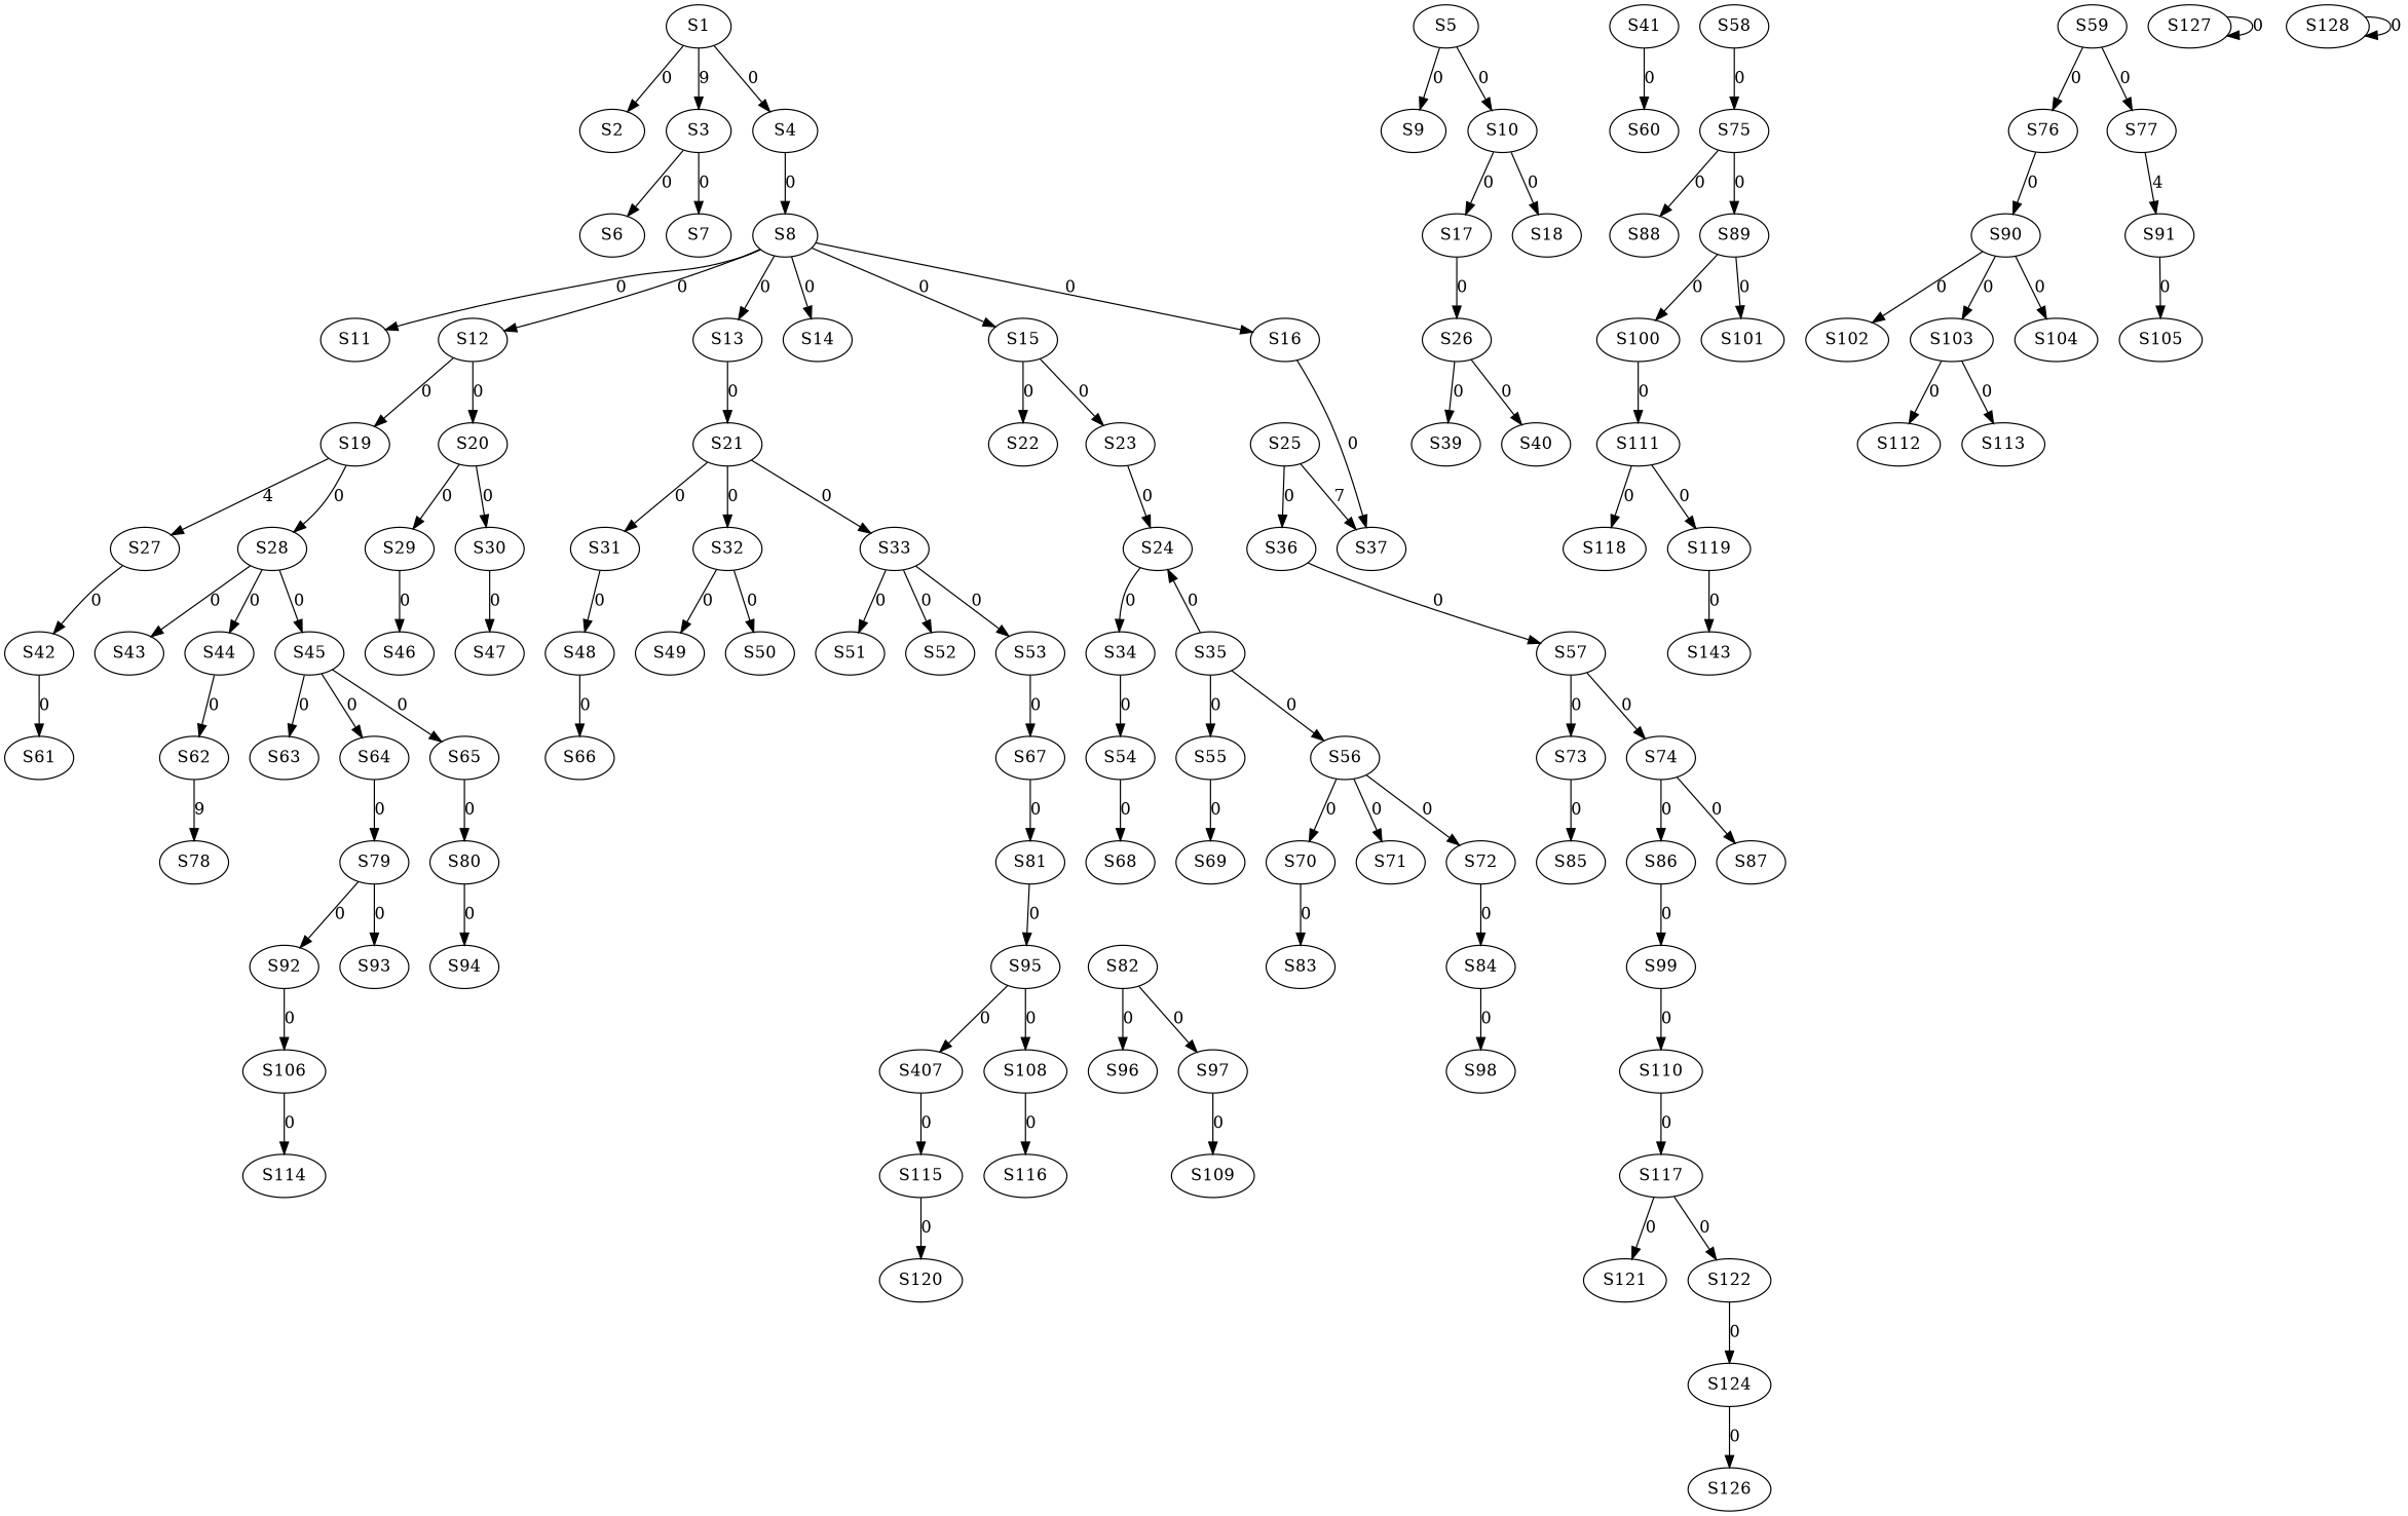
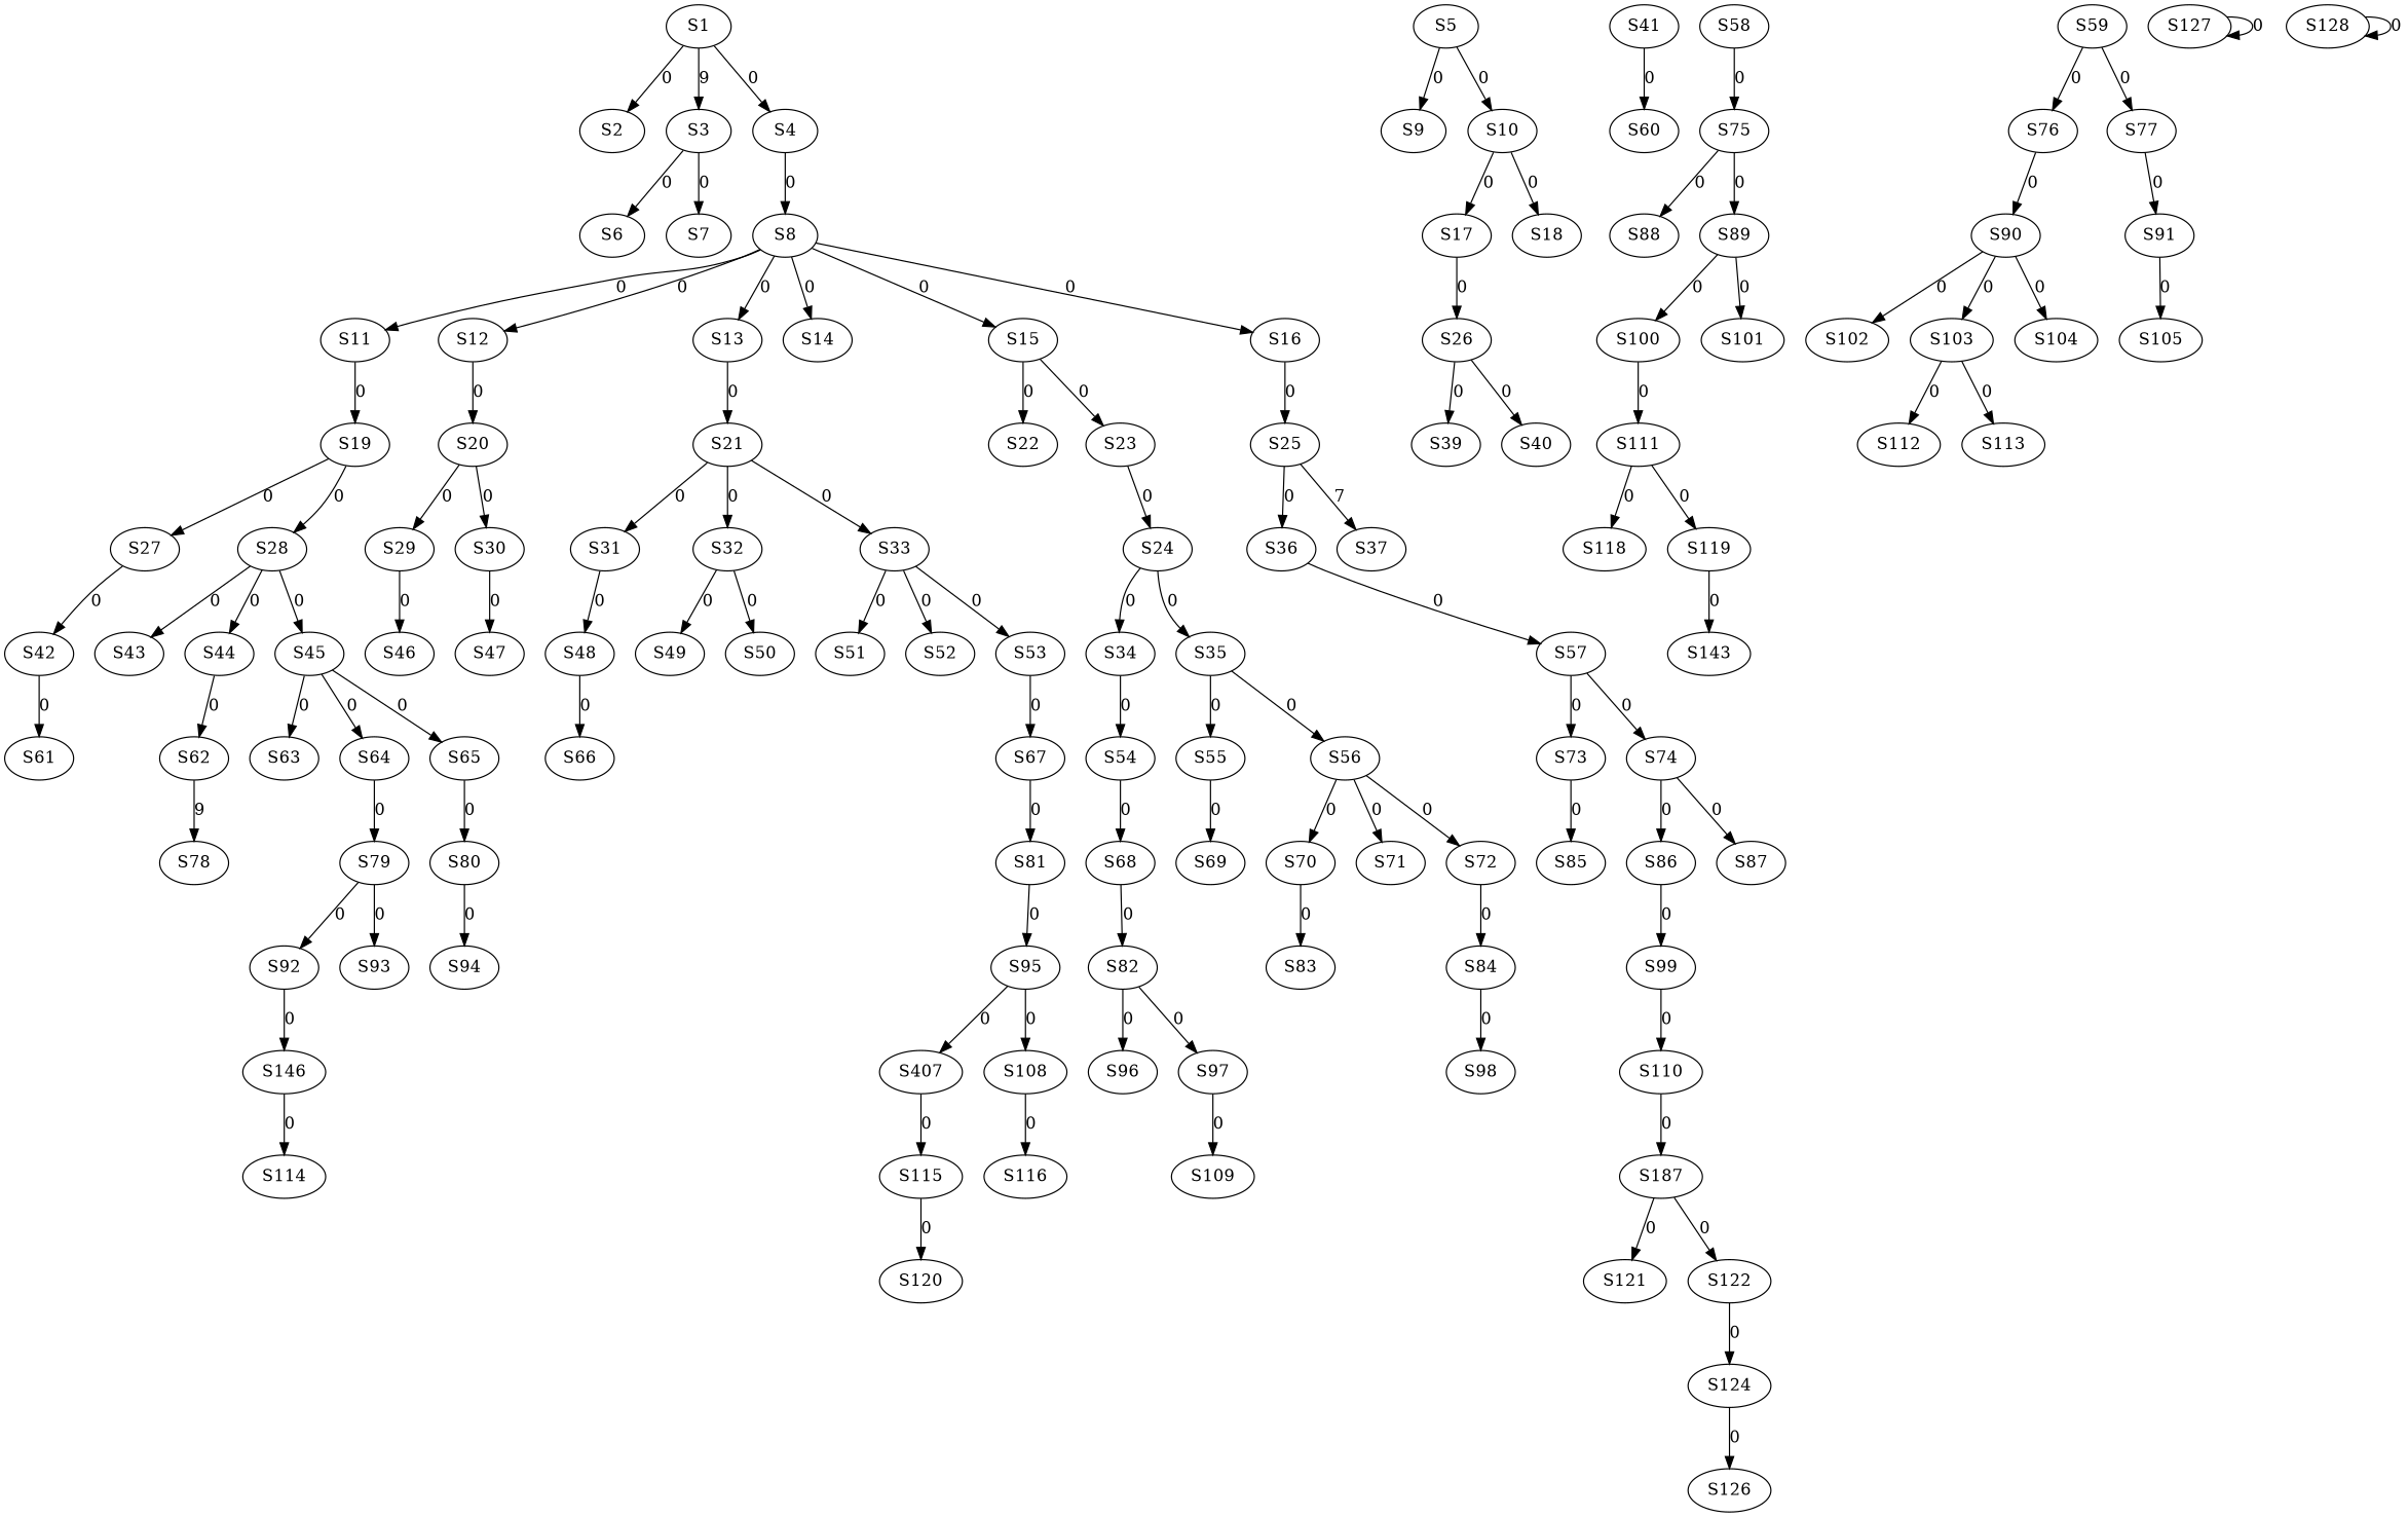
  strict digraph {
    S1
    S2
    S3
    S4
    S6
    S7
    S8
    S5
    S9
    S10
    S11
    S12
    S13
    S14
    S15
    S16
    S17
    S18
    S19
    S20
    S21
    S22
    S23
    S25
    S26
    S27
    S28
    S29
    S30
    S31
    S32
    S33
    S24
    S34
    S35
    S36
    S37
    S39
    S40
    S42
    S43
    S44
    S45
    S46
    S47
    S48
    S49
    S50
    S51
    S52
    S53
    S54
    S55
    S56
    S57
    S41
    S60
    S61
    S62
    S63
    S64
    S65
    S66
    S67
    S68
    S69
    S70
    S71
    S72
    S73
    S74
    S58
    S75
    S59
    S76
    S77
    S78
    S79
    S80
    S81
    S82
    S83
    S84
    S85
    S86
    S87
    S88
    S89
    S90
    S91
    S92
    S93
    S94
    S95
    S96
    S97
    S98
    S99
    S100
    S101
    S102
    S103
    S104
    S105
-   S106
+   S106 [label=S146]
    n106 [label=S407]
    S108
    S109
    S110
    S111
    S112
    S113
    S114
    S115
    S116
-   S117
+   S117 [label=S187]
    S118
    S119
    S120
    S121
    S122
    n122 [label=S143]
    S124
    S126
    S127
    S128
    S1 -> S2 [label=0]
    S1 -> S3 [label=9]
    S1 -> S4 [label=0]
    S3 -> S6 [label=0]
    S3 -> S7 [label=0]
    S4 -> S8 [label=0]
    S8 -> S11 [label=0]
    S8 -> S12 [label=0]
    S8 -> S13 [label=0]
    S8 -> S14 [label=0]
    S8 -> S15 [label=0]
    S8 -> S16 [label=0]
    S5 -> S9 [label=0]
    S5 -> S10 [label=0]
    S10 -> S17 [label=0]
    S10 -> S18 [label=0]
-   S12 -> S19 [label=0]
+   S11 -> S19 [label=0]
    S12 -> S20 [label=0]
    S13 -> S21 [label=0]
    S15 -> S22 [label=0]
    S15 -> S23 [label=0]
-   S16 -> S37 [label=0]
+   S16 -> S25 [label=0]
    S17 -> S26 [label=0]
-   S19 -> S27 [label=4]
+   S19 -> S27 [label=0]
    S19 -> S28 [label=0]
    S20 -> S29 [label=0]
    S20 -> S30 [label=0]
    S21 -> S31 [label=0]
    S21 -> S32 [label=0]
    S21 -> S33 [label=0]
    S23 -> S24 [label=0]
    S25 -> S36 [label=0]
    S25 -> S37 [label=7]
    S26 -> S39 [label=0]
    S26 -> S40 [label=0]
    S27 -> S42 [label=0]
    S28 -> S43 [label=0]
    S28 -> S44 [label=0]
    S28 -> S45 [label=0]
    S29 -> S46 [label=0]
    S30 -> S47 [label=0]
    S31 -> S48 [label=0]
    S32 -> S49 [label=0]
    S32 -> S50 [label=0]
    S33 -> S51 [label=0]
    S33 -> S52 [label=0]
    S33 -> S53 [label=0]
    S24 -> S34 [label=0]
-   S35 -> S24 [label=0]
+   S24 -> S35 [label=0]
    S34 -> S54 [label=0]
    S35 -> S55 [label=0]
    S35 -> S56 [label=0]
    S36 -> S57 [label=0]
    S42 -> S61 [label=0]
    S44 -> S62 [label=0]
    S45 -> S63 [label=0]
    S45 -> S64 [label=0]
    S45 -> S65 [label=0]
    S48 -> S66 [label=0]
    S53 -> S67 [label=0]
    S54 -> S68 [label=0]
    S55 -> S69 [label=0]
    S56 -> S70 [label=0]
    S56 -> S71 [label=0]
    S56 -> S72 [label=0]
    S57 -> S73 [label=0]
    S57 -> S74 [label=0]
    S41 -> S60 [label=0]
    S62 -> S78 [label=9]
    S64 -> S79 [label=0]
    S65 -> S80 [label=0]
    S67 -> S81 [label=0]
+   S68 -> S82 [label=0]
    S70 -> S83 [label=0]
    S72 -> S84 [label=0]
    S73 -> S85 [label=0]
    S74 -> S86 [label=0]
    S74 -> S87 [label=0]
    S58 -> S75 [label=0]
    S75 -> S88 [label=0]
    S75 -> S89 [label=0]
    S59 -> S76 [label=0]
    S59 -> S77 [label=0]
    S76 -> S90 [label=0]
-   S77 -> S91 [label=4]
+   S77 -> S91 [label=0]
    S79 -> S92 [label=0]
    S79 -> S93 [label=0]
    S80 -> S94 [label=0]
    S81 -> S95 [label=0]
    S82 -> S96 [label=0]
    S82 -> S97 [label=0]
    S84 -> S98 [label=0]
    S86 -> S99 [label=0]
    S89 -> S100 [label=0]
    S89 -> S101 [label=0]
    S90 -> S102 [label=0]
    S90 -> S103 [label=0]
    S90 -> S104 [label=0]
    S91 -> S105 [label=0]
    S92 -> S106 [label=0]
    S95 -> n106 [label=0]
    S95 -> S108 [label=0]
    S97 -> S109 [label=0]
    S99 -> S110 [label=0]
    S100 -> S111 [label=0]
    S103 -> S112 [label=0]
    S103 -> S113 [label=0]
    S106 -> S114 [label=0]
    n106 -> S115 [label=0]
    S108 -> S116 [label=0]
    S110 -> S117 [label=0]
    S111 -> S118 [label=0]
    S111 -> S119 [label=0]
    S115 -> S120 [label=0]
    S117 -> S121 [label=0]
    S117 -> S122 [label=0]
    S119 -> n122 [label=0]
    S122 -> S124 [label=0]
    S124 -> S126 [label=0]
    S127 -> S127 [label=0]
    S128 -> S128 [label=0]
  }
